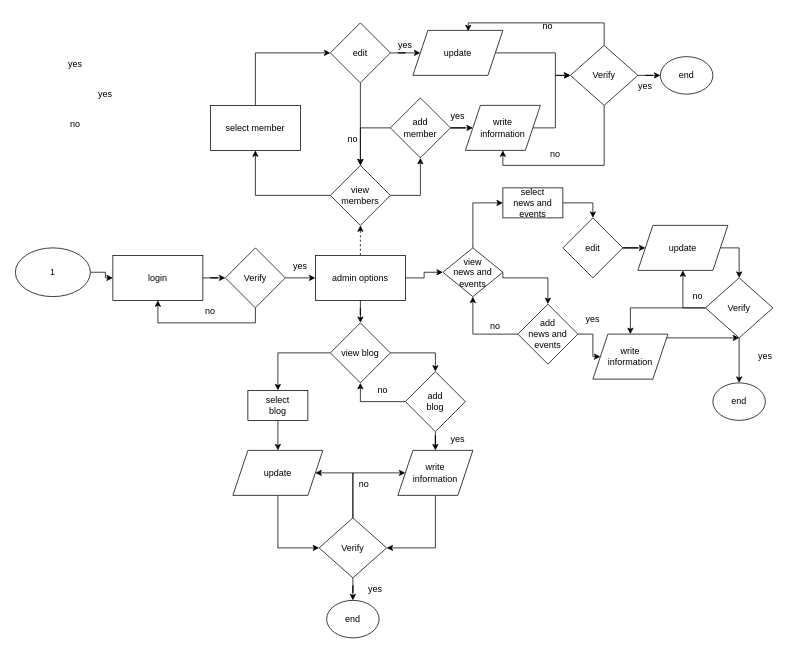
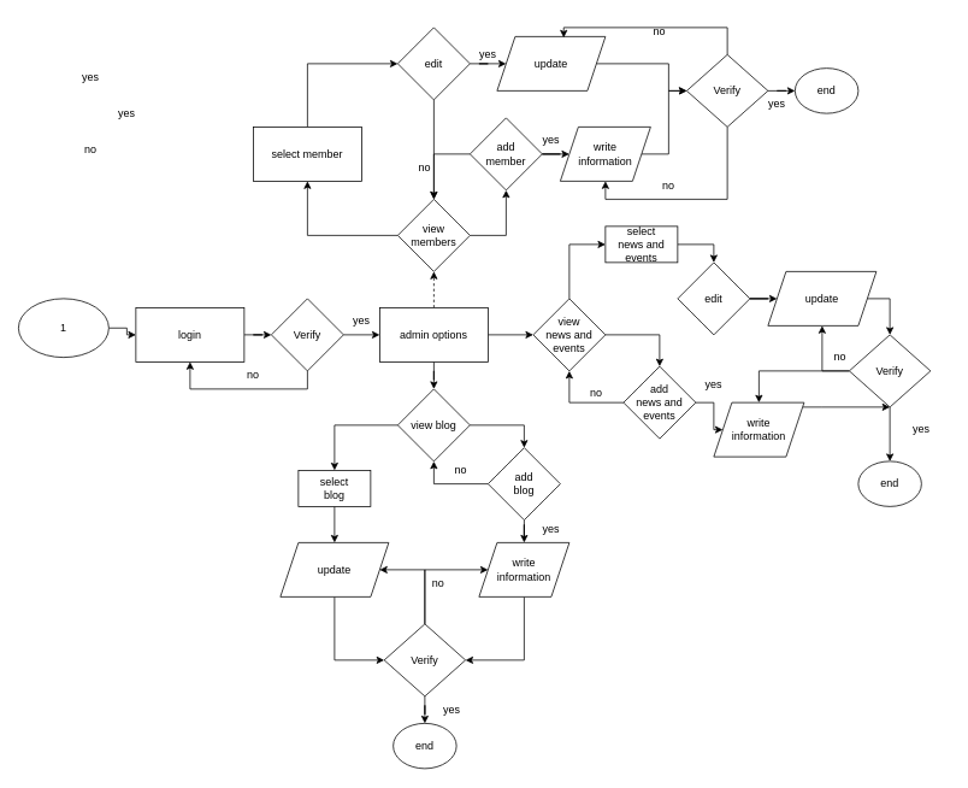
  <mxCell id="0" />
  <mxCell id="1" parent="0" />
  <mxCell id="2" style="edgeStyle=orthogonalEdgeStyle;rounded=0;orthogonalLoop=1;jettySize=auto;html=1;entryX=0;entryY=0.5;entryDx=0;entryDy=0;" edge="1" parent="1" source="3" target="8"><mxGeometry relative="1" as="geometry" /></mxCell>
  <mxCell id="3" value="1" style="ellipse;whiteSpace=wrap;html=1;aspect=fixed;" vertex="1" parent="1"><mxGeometry x="20" y="330" width="100" height="65" as="geometry" /></mxCell>
  <mxCell id="4" style="edgeStyle=orthogonalEdgeStyle;rounded=0;orthogonalLoop=1;jettySize=auto;html=1;" edge="1" parent="1" source="6" target="12"><mxGeometry relative="1" as="geometry" /></mxCell>
  <mxCell id="5" style="edgeStyle=orthogonalEdgeStyle;rounded=0;orthogonalLoop=1;jettySize=auto;html=1;entryX=0.5;entryY=1;entryDx=0;entryDy=0;" edge="1" parent="1" source="6" target="8"><mxGeometry relative="1" as="geometry"><Array as="points"><mxPoint x="340" y="430" /><mxPoint x="210" y="430" /></Array></mxGeometry></mxCell>
  <mxCell id="6" value="Verify" style="rhombus;whiteSpace=wrap;html=1;" vertex="1" parent="1"><mxGeometry x="300" y="330" width="80" height="80" as="geometry" /></mxCell>
  <mxCell id="7" style="edgeStyle=orthogonalEdgeStyle;rounded=0;orthogonalLoop=1;jettySize=auto;html=1;" edge="1" parent="1" source="8" target="6"><mxGeometry relative="1" as="geometry" /></mxCell>
  <mxCell id="8" value="login" style="rounded=0;whiteSpace=wrap;html=1;" vertex="1" parent="1"><mxGeometry x="150" y="340" width="120" height="60" as="geometry" /></mxCell>
  <mxCell id="9" style="edgeStyle=orthogonalEdgeStyle;rounded=0;orthogonalLoop=1;jettySize=auto;html=1;dashed=1;" edge="1" parent="1" source="12" target="18"><mxGeometry relative="1" as="geometry" /></mxCell>
  <mxCell id="10" style="edgeStyle=orthogonalEdgeStyle;rounded=0;orthogonalLoop=1;jettySize=auto;html=1;" edge="1" parent="1" source="12" target="15"><mxGeometry relative="1" as="geometry" /></mxCell>
  <mxCell id="11" style="edgeStyle=orthogonalEdgeStyle;rounded=0;orthogonalLoop=1;jettySize=auto;html=1;" edge="1" parent="1" source="12" target="21"><mxGeometry relative="1" as="geometry" /></mxCell>
  <mxCell id="12" value="admin options" style="rounded=0;whiteSpace=wrap;html=1;" vertex="1" parent="1"><mxGeometry x="420" y="340" width="120" height="60" as="geometry" /></mxCell>
  <mxCell id="13" style="edgeStyle=orthogonalEdgeStyle;rounded=0;orthogonalLoop=1;jettySize=auto;html=1;entryX=0;entryY=0.5;entryDx=0;entryDy=0;" edge="1" parent="1" source="15" target="54"><mxGeometry relative="1" as="geometry"><Array as="points"><mxPoint x="630" y="270" /></Array></mxGeometry></mxCell>
  <mxCell id="14" style="edgeStyle=orthogonalEdgeStyle;rounded=0;orthogonalLoop=1;jettySize=auto;html=1;entryX=0.5;entryY=0;entryDx=0;entryDy=0;exitX=1;exitY=0.5;exitDx=0;exitDy=0;" edge="1" parent="1" source="15" target="52"><mxGeometry relative="1" as="geometry"><Array as="points"><mxPoint x="730" y="370" /></Array></mxGeometry></mxCell>
- <mxCell id="15" value="view&lt;br&gt;news and&lt;br&gt;events" style="rhombus;whiteSpace=wrap;html=1;" vertex="1" parent="1"><mxGeometry x="590" y="330" width="80" height="65" as="geometry" /></mxCell>
+ <mxCell id="15" value="view&lt;br&gt;news and&lt;br&gt;events" style="rhombus;whiteSpace=wrap;html=1;" vertex="1" parent="1"><mxGeometry x="590" y="330" width="80" height="80" as="geometry" /></mxCell>
  <mxCell id="16" style="edgeStyle=orthogonalEdgeStyle;rounded=0;orthogonalLoop=1;jettySize=auto;html=1;" edge="1" parent="1" source="18" target="26"><mxGeometry relative="1" as="geometry" /></mxCell>
  <mxCell id="17" style="edgeStyle=orthogonalEdgeStyle;rounded=0;orthogonalLoop=1;jettySize=auto;html=1;entryX=0.5;entryY=1;entryDx=0;entryDy=0;exitX=1;exitY=0.5;exitDx=0;exitDy=0;" edge="1" parent="1" source="18" target="24"><mxGeometry relative="1" as="geometry" /></mxCell>
  <mxCell id="18" value="view &lt;br&gt;members" style="rhombus;whiteSpace=wrap;html=1;" vertex="1" parent="1"><mxGeometry x="440" y="220" width="80" height="80" as="geometry" /></mxCell>
  <mxCell id="19" style="edgeStyle=orthogonalEdgeStyle;rounded=0;orthogonalLoop=1;jettySize=auto;html=1;" edge="1" parent="1" source="21" target="72"><mxGeometry relative="1" as="geometry" /></mxCell>
  <mxCell id="20" style="edgeStyle=orthogonalEdgeStyle;rounded=0;orthogonalLoop=1;jettySize=auto;html=1;entryX=0.5;entryY=0;entryDx=0;entryDy=0;" edge="1" parent="1" source="21" target="75"><mxGeometry relative="1" as="geometry" /></mxCell>
  <mxCell id="21" value="view blog" style="rhombus;whiteSpace=wrap;html=1;" vertex="1" parent="1"><mxGeometry x="440" y="430" width="80" height="80" as="geometry" /></mxCell>
  <mxCell id="22" style="edgeStyle=orthogonalEdgeStyle;rounded=0;orthogonalLoop=1;jettySize=auto;html=1;" edge="1" parent="1" source="24" target="33"><mxGeometry relative="1" as="geometry" /></mxCell>
  <mxCell id="23" style="edgeStyle=orthogonalEdgeStyle;rounded=0;orthogonalLoop=1;jettySize=auto;html=1;entryX=0.5;entryY=0;entryDx=0;entryDy=0;" edge="1" parent="1" source="24" target="18"><mxGeometry relative="1" as="geometry"><Array as="points"><mxPoint x="480" y="170" /></Array></mxGeometry></mxCell>
  <mxCell id="24" value="add &lt;br&gt;member" style="rhombus;whiteSpace=wrap;html=1;" vertex="1" parent="1"><mxGeometry x="520" y="130" width="80" height="80" as="geometry" /></mxCell>
  <mxCell id="25" style="edgeStyle=orthogonalEdgeStyle;rounded=0;orthogonalLoop=1;jettySize=auto;html=1;entryX=0;entryY=0.5;entryDx=0;entryDy=0;" edge="1" parent="1" source="26" target="29"><mxGeometry relative="1" as="geometry"><Array as="points"><mxPoint x="340" y="70" /></Array></mxGeometry></mxCell>
  <mxCell id="26" value="select member" style="rounded=0;whiteSpace=wrap;html=1;" vertex="1" parent="1"><mxGeometry x="280" y="140" width="120" height="60" as="geometry" /></mxCell>
  <mxCell id="27" style="edgeStyle=orthogonalEdgeStyle;rounded=0;orthogonalLoop=1;jettySize=auto;html=1;" edge="1" parent="1" source="29" target="31"><mxGeometry relative="1" as="geometry" /></mxCell>
  <mxCell id="28" style="edgeStyle=orthogonalEdgeStyle;rounded=0;orthogonalLoop=1;jettySize=auto;html=1;" edge="1" parent="1" source="29" target="18"><mxGeometry relative="1" as="geometry" /></mxCell>
  <mxCell id="29" value="edit" style="rhombus;whiteSpace=wrap;html=1;" vertex="1" parent="1"><mxGeometry x="440" y="30" width="80" height="80" as="geometry" /></mxCell>
  <mxCell id="30" style="edgeStyle=orthogonalEdgeStyle;rounded=0;orthogonalLoop=1;jettySize=auto;html=1;entryX=0;entryY=0.5;entryDx=0;entryDy=0;" edge="1" parent="1" source="31" target="37"><mxGeometry relative="1" as="geometry"><Array as="points"><mxPoint x="740" y="70" /><mxPoint x="740" y="100" /></Array></mxGeometry></mxCell>
  <mxCell id="31" value="update" style="shape=parallelogram;perimeter=parallelogramPerimeter;whiteSpace=wrap;html=1;fixedSize=1;" vertex="1" parent="1"><mxGeometry x="550" y="40" width="120" height="60" as="geometry" /></mxCell>
  <mxCell id="32" style="edgeStyle=orthogonalEdgeStyle;rounded=0;orthogonalLoop=1;jettySize=auto;html=1;entryX=0;entryY=0.5;entryDx=0;entryDy=0;" edge="1" parent="1" source="33" target="37"><mxGeometry relative="1" as="geometry" /></mxCell>
  <mxCell id="33" value="write &lt;br&gt;information" style="shape=parallelogram;perimeter=parallelogramPerimeter;whiteSpace=wrap;html=1;fixedSize=1;" vertex="1" parent="1"><mxGeometry x="620" y="140" width="100" height="60" as="geometry" /></mxCell>
  <mxCell id="34" style="edgeStyle=orthogonalEdgeStyle;rounded=0;orthogonalLoop=1;jettySize=auto;html=1;entryX=0.615;entryY=0.019;entryDx=0;entryDy=0;entryPerimeter=0;exitX=0.5;exitY=0;exitDx=0;exitDy=0;" edge="1" parent="1" source="37" target="31"><mxGeometry relative="1" as="geometry"><Array as="points"><mxPoint x="805" y="30" /><mxPoint x="624" y="30" /></Array></mxGeometry></mxCell>
  <mxCell id="35" style="edgeStyle=orthogonalEdgeStyle;rounded=0;orthogonalLoop=1;jettySize=auto;html=1;entryX=0.5;entryY=1;entryDx=0;entryDy=0;" edge="1" parent="1" source="37" target="33"><mxGeometry relative="1" as="geometry"><Array as="points"><mxPoint x="805" y="220" /><mxPoint x="670" y="220" /></Array></mxGeometry></mxCell>
  <mxCell id="36" style="edgeStyle=orthogonalEdgeStyle;rounded=0;orthogonalLoop=1;jettySize=auto;html=1;" edge="1" parent="1" source="37" target="38"><mxGeometry relative="1" as="geometry" /></mxCell>
  <mxCell id="37" value="Verify" style="rhombus;whiteSpace=wrap;html=1;" vertex="1" parent="1"><mxGeometry x="760" y="60" width="90" height="80" as="geometry" /></mxCell>
  <mxCell id="38" value="end" style="ellipse;whiteSpace=wrap;html=1;" vertex="1" parent="1"><mxGeometry x="880" y="75" width="70" height="50" as="geometry" /></mxCell>
  <mxCell id="39" value="yes" style="text;html=1;strokeColor=none;fillColor=none;align=center;verticalAlign=middle;whiteSpace=wrap;rounded=0;" vertex="1" parent="1"><mxGeometry x="70" y="70" width="60" height="30" as="geometry" /></mxCell>
  <mxCell id="40" value="no" style="text;html=1;strokeColor=none;fillColor=none;align=center;verticalAlign=middle;whiteSpace=wrap;rounded=0;" vertex="1" parent="1"><mxGeometry x="70" y="150" width="60" height="30" as="geometry" /></mxCell>
  <mxCell id="41" value="yes" style="text;html=1;strokeColor=none;fillColor=none;align=center;verticalAlign=middle;whiteSpace=wrap;rounded=0;" vertex="1" parent="1"><mxGeometry x="370" y="340" width="60" height="30" as="geometry" /></mxCell>
  <mxCell id="42" value="no" style="text;html=1;strokeColor=none;fillColor=none;align=center;verticalAlign=middle;whiteSpace=wrap;rounded=0;" vertex="1" parent="1"><mxGeometry x="250" y="400" width="60" height="30" as="geometry" /></mxCell>
  <mxCell id="43" value="no" style="text;html=1;strokeColor=none;fillColor=none;align=center;verticalAlign=middle;whiteSpace=wrap;rounded=0;" vertex="1" parent="1"><mxGeometry x="440" y="170" width="60" height="30" as="geometry" /></mxCell>
  <mxCell id="44" value="yes" style="text;html=1;strokeColor=none;fillColor=none;align=center;verticalAlign=middle;whiteSpace=wrap;rounded=0;" vertex="1" parent="1"><mxGeometry x="510" y="45" width="60" height="30" as="geometry" /></mxCell>
  <mxCell id="45" value="yes" style="text;html=1;strokeColor=none;fillColor=none;align=center;verticalAlign=middle;whiteSpace=wrap;rounded=0;" vertex="1" parent="1"><mxGeometry x="580" y="140" width="60" height="30" as="geometry" /></mxCell>
  <mxCell id="46" value="yes" style="text;html=1;strokeColor=none;fillColor=none;align=center;verticalAlign=middle;whiteSpace=wrap;rounded=0;" vertex="1" parent="1"><mxGeometry x="830" y="100" width="60" height="30" as="geometry" /></mxCell>
  <mxCell id="47" value="yes" style="text;html=1;strokeColor=none;fillColor=none;align=center;verticalAlign=middle;whiteSpace=wrap;rounded=0;" vertex="1" parent="1"><mxGeometry x="110" y="110" width="60" height="30" as="geometry" /></mxCell>
  <mxCell id="48" value="no" style="text;html=1;strokeColor=none;fillColor=none;align=center;verticalAlign=middle;whiteSpace=wrap;rounded=0;" vertex="1" parent="1"><mxGeometry x="710" y="190" width="60" height="30" as="geometry" /></mxCell>
  <mxCell id="49" value="no" style="text;html=1;strokeColor=none;fillColor=none;align=center;verticalAlign=middle;whiteSpace=wrap;rounded=0;" vertex="1" parent="1"><mxGeometry x="700" y="20" width="60" height="30" as="geometry" /></mxCell>
  <mxCell id="50" style="edgeStyle=orthogonalEdgeStyle;rounded=0;orthogonalLoop=1;jettySize=auto;html=1;entryX=0;entryY=0.5;entryDx=0;entryDy=0;" edge="1" parent="1" source="52" target="60"><mxGeometry relative="1" as="geometry" /></mxCell>
  <mxCell id="51" style="edgeStyle=orthogonalEdgeStyle;rounded=0;orthogonalLoop=1;jettySize=auto;html=1;entryX=0.5;entryY=1;entryDx=0;entryDy=0;" edge="1" parent="1" source="52" target="15"><mxGeometry relative="1" as="geometry" /></mxCell>
  <mxCell id="52" value="add &lt;br&gt;news and&lt;br&gt;events" style="rhombus;whiteSpace=wrap;html=1;" vertex="1" parent="1"><mxGeometry x="690" y="405" width="80" height="80" as="geometry" /></mxCell>
  <mxCell id="53" style="edgeStyle=orthogonalEdgeStyle;rounded=0;orthogonalLoop=1;jettySize=auto;html=1;entryX=0.5;entryY=0;entryDx=0;entryDy=0;exitX=1;exitY=0.5;exitDx=0;exitDy=0;" edge="1" parent="1" source="54" target="56"><mxGeometry relative="1" as="geometry"><Array as="points"><mxPoint x="790" y="270" /></Array></mxGeometry></mxCell>
  <mxCell id="54" value="select &lt;br&gt;news and&lt;br&gt;events" style="rounded=0;whiteSpace=wrap;html=1;" vertex="1" parent="1"><mxGeometry x="670" y="250" width="80" height="40" as="geometry" /></mxCell>
  <mxCell id="55" style="edgeStyle=orthogonalEdgeStyle;rounded=0;orthogonalLoop=1;jettySize=auto;html=1;" edge="1" parent="1" source="56" target="58"><mxGeometry relative="1" as="geometry" /></mxCell>
  <mxCell id="56" value="edit" style="rhombus;whiteSpace=wrap;html=1;" vertex="1" parent="1"><mxGeometry x="750" y="290" width="80" height="80" as="geometry" /></mxCell>
  <mxCell id="57" style="edgeStyle=orthogonalEdgeStyle;rounded=0;orthogonalLoop=1;jettySize=auto;html=1;entryX=0.5;entryY=0;entryDx=0;entryDy=0;exitX=1;exitY=0.5;exitDx=0;exitDy=0;" edge="1" parent="1" source="58" target="64"><mxGeometry relative="1" as="geometry"><mxPoint x="990" y="350" as="targetPoint" /><Array as="points"><mxPoint x="985" y="330" /></Array></mxGeometry></mxCell>
  <mxCell id="58" value="update" style="shape=parallelogram;perimeter=parallelogramPerimeter;whiteSpace=wrap;html=1;fixedSize=1;" vertex="1" parent="1"><mxGeometry x="850" y="300" width="120" height="60" as="geometry" /></mxCell>
  <mxCell id="59" style="edgeStyle=orthogonalEdgeStyle;rounded=0;orthogonalLoop=1;jettySize=auto;html=1;entryX=0.5;entryY=1;entryDx=0;entryDy=0;" edge="1" parent="1" source="60" target="64"><mxGeometry relative="1" as="geometry"><Array as="points"><mxPoint x="910" y="450" /><mxPoint x="910" y="450" /></Array></mxGeometry></mxCell>
  <mxCell id="60" value="write &lt;br&gt;information" style="shape=parallelogram;perimeter=parallelogramPerimeter;whiteSpace=wrap;html=1;fixedSize=1;" vertex="1" parent="1"><mxGeometry x="790" y="445" width="100" height="60" as="geometry" /></mxCell>
  <mxCell id="61" style="edgeStyle=orthogonalEdgeStyle;rounded=0;orthogonalLoop=1;jettySize=auto;html=1;" edge="1" parent="1" source="64" target="65"><mxGeometry relative="1" as="geometry" /></mxCell>
  <mxCell id="62" style="edgeStyle=orthogonalEdgeStyle;rounded=0;orthogonalLoop=1;jettySize=auto;html=1;entryX=0.5;entryY=1;entryDx=0;entryDy=0;exitX=0;exitY=0.5;exitDx=0;exitDy=0;" edge="1" parent="1" source="64" target="58"><mxGeometry relative="1" as="geometry"><Array as="points"><mxPoint x="910" y="410" /></Array></mxGeometry></mxCell>
  <mxCell id="63" style="edgeStyle=orthogonalEdgeStyle;rounded=0;orthogonalLoop=1;jettySize=auto;html=1;entryX=0.5;entryY=0;entryDx=0;entryDy=0;" edge="1" parent="1" source="64" target="60"><mxGeometry relative="1" as="geometry"><Array as="points"><mxPoint x="840" y="410" /></Array></mxGeometry></mxCell>
  <mxCell id="64" value="Verify" style="rhombus;whiteSpace=wrap;html=1;" vertex="1" parent="1"><mxGeometry x="940" y="370" width="90" height="80" as="geometry" /></mxCell>
  <mxCell id="65" value="end" style="ellipse;whiteSpace=wrap;html=1;" vertex="1" parent="1"><mxGeometry x="950" y="510" width="70" height="50" as="geometry" /></mxCell>
  <mxCell id="66" value="yes" style="text;html=1;strokeColor=none;fillColor=none;align=center;verticalAlign=middle;whiteSpace=wrap;rounded=0;" vertex="1" parent="1"><mxGeometry x="990" y="460" width="60" height="30" as="geometry" /></mxCell>
  <mxCell id="67" value="no" style="text;html=1;strokeColor=none;fillColor=none;align=center;verticalAlign=middle;whiteSpace=wrap;rounded=0;" vertex="1" parent="1"><mxGeometry x="900" y="380" width="60" height="30" as="geometry" /></mxCell>
  <mxCell id="68" style="edgeStyle=orthogonalEdgeStyle;rounded=0;orthogonalLoop=1;jettySize=auto;html=1;exitX=0.5;exitY=1;exitDx=0;exitDy=0;" edge="1" parent="1" source="54" target="54"><mxGeometry relative="1" as="geometry" /></mxCell>
  <mxCell id="69" value="yes" style="text;html=1;strokeColor=none;fillColor=none;align=center;verticalAlign=middle;whiteSpace=wrap;rounded=0;" vertex="1" parent="1"><mxGeometry x="760" y="410" width="60" height="30" as="geometry" /></mxCell>
  <mxCell id="70" value="no" style="text;html=1;strokeColor=none;fillColor=none;align=center;verticalAlign=middle;whiteSpace=wrap;rounded=0;" vertex="1" parent="1"><mxGeometry x="630" y="420" width="60" height="30" as="geometry" /></mxCell>
  <mxCell id="71" style="edgeStyle=orthogonalEdgeStyle;rounded=0;orthogonalLoop=1;jettySize=auto;html=1;" edge="1" parent="1" source="72" target="77"><mxGeometry relative="1" as="geometry" /></mxCell>
  <mxCell id="72" value="select &lt;br&gt;blog" style="rounded=0;whiteSpace=wrap;html=1;" vertex="1" parent="1"><mxGeometry x="330" y="520" width="80" height="40" as="geometry" /></mxCell>
  <mxCell id="73" style="edgeStyle=orthogonalEdgeStyle;rounded=0;orthogonalLoop=1;jettySize=auto;html=1;entryX=0.5;entryY=0;entryDx=0;entryDy=0;" edge="1" parent="1" source="75" target="79"><mxGeometry relative="1" as="geometry" /></mxCell>
  <mxCell id="74" style="edgeStyle=orthogonalEdgeStyle;rounded=0;orthogonalLoop=1;jettySize=auto;html=1;entryX=0.5;entryY=1;entryDx=0;entryDy=0;" edge="1" parent="1" source="75" target="21"><mxGeometry relative="1" as="geometry" /></mxCell>
  <mxCell id="75" value="add &lt;br&gt;blog" style="rhombus;whiteSpace=wrap;html=1;" vertex="1" parent="1"><mxGeometry x="540" y="495" width="80" height="80" as="geometry" /></mxCell>
  <mxCell id="76" style="edgeStyle=orthogonalEdgeStyle;rounded=0;orthogonalLoop=1;jettySize=auto;html=1;entryX=0;entryY=0.5;entryDx=0;entryDy=0;" edge="1" parent="1" source="77" target="83"><mxGeometry relative="1" as="geometry" /></mxCell>
  <mxCell id="77" value="update" style="shape=parallelogram;perimeter=parallelogramPerimeter;whiteSpace=wrap;html=1;fixedSize=1;" vertex="1" parent="1"><mxGeometry x="310" y="600" width="120" height="60" as="geometry" /></mxCell>
  <mxCell id="78" style="edgeStyle=orthogonalEdgeStyle;rounded=0;orthogonalLoop=1;jettySize=auto;html=1;entryX=1;entryY=0.5;entryDx=0;entryDy=0;exitX=0.5;exitY=1;exitDx=0;exitDy=0;" edge="1" parent="1" source="79" target="83"><mxGeometry relative="1" as="geometry" /></mxCell>
  <mxCell id="79" value="write &lt;br&gt;information" style="shape=parallelogram;perimeter=parallelogramPerimeter;whiteSpace=wrap;html=1;fixedSize=1;" vertex="1" parent="1"><mxGeometry x="530" y="600" width="100" height="60" as="geometry" /></mxCell>
  <mxCell id="80" style="edgeStyle=orthogonalEdgeStyle;rounded=0;orthogonalLoop=1;jettySize=auto;html=1;entryX=1;entryY=0.5;entryDx=0;entryDy=0;" edge="1" parent="1" source="83" target="77"><mxGeometry relative="1" as="geometry"><Array as="points"><mxPoint x="470" y="630" /></Array></mxGeometry></mxCell>
  <mxCell id="81" style="edgeStyle=orthogonalEdgeStyle;rounded=0;orthogonalLoop=1;jettySize=auto;html=1;entryX=0;entryY=0.5;entryDx=0;entryDy=0;exitX=0.5;exitY=0;exitDx=0;exitDy=0;" edge="1" parent="1" source="83" target="79"><mxGeometry relative="1" as="geometry"><Array as="points"><mxPoint x="470" y="630" /></Array></mxGeometry></mxCell>
  <mxCell id="82" style="edgeStyle=orthogonalEdgeStyle;rounded=0;orthogonalLoop=1;jettySize=auto;html=1;" edge="1" parent="1" source="83" target="84"><mxGeometry relative="1" as="geometry" /></mxCell>
  <mxCell id="83" value="Verify" style="rhombus;whiteSpace=wrap;html=1;" vertex="1" parent="1"><mxGeometry x="425" y="690" width="90" height="80" as="geometry" /></mxCell>
  <mxCell id="84" value="end" style="ellipse;whiteSpace=wrap;html=1;" vertex="1" parent="1"><mxGeometry x="435" y="800" width="70" height="50" as="geometry" /></mxCell>
  <mxCell id="85" value="yes" style="text;html=1;strokeColor=none;fillColor=none;align=center;verticalAlign=middle;whiteSpace=wrap;rounded=0;" vertex="1" parent="1"><mxGeometry x="580" y="570" width="60" height="30" as="geometry" /></mxCell>
  <mxCell id="86" value="yes" style="text;html=1;strokeColor=none;fillColor=none;align=center;verticalAlign=middle;whiteSpace=wrap;rounded=0;" vertex="1" parent="1"><mxGeometry x="470" y="770" width="60" height="30" as="geometry" /></mxCell>
  <mxCell id="87" value="no" style="text;html=1;strokeColor=none;fillColor=none;align=center;verticalAlign=middle;whiteSpace=wrap;rounded=0;" vertex="1" parent="1"><mxGeometry x="455" y="630" width="60" height="30" as="geometry" /></mxCell>
  <mxCell id="88" value="no" style="text;html=1;strokeColor=none;fillColor=none;align=center;verticalAlign=middle;whiteSpace=wrap;rounded=0;" vertex="1" parent="1"><mxGeometry x="480" y="505" width="60" height="30" as="geometry" /></mxCell>
